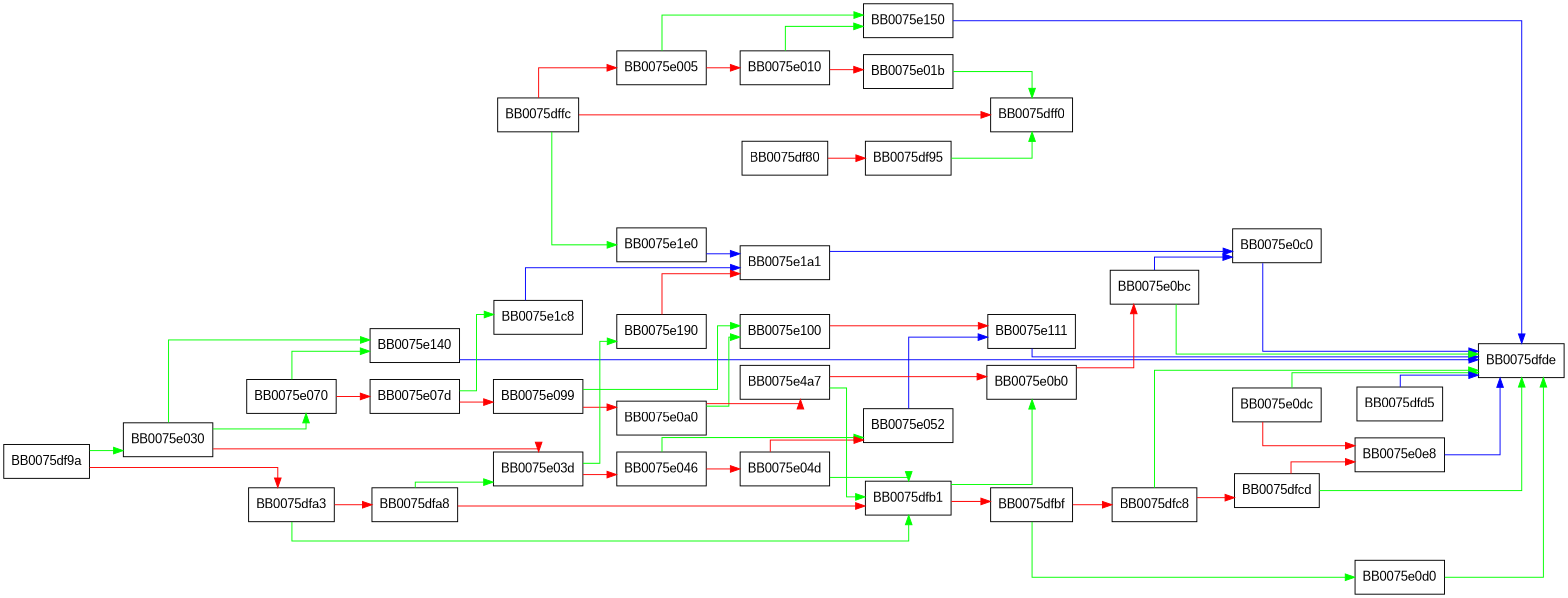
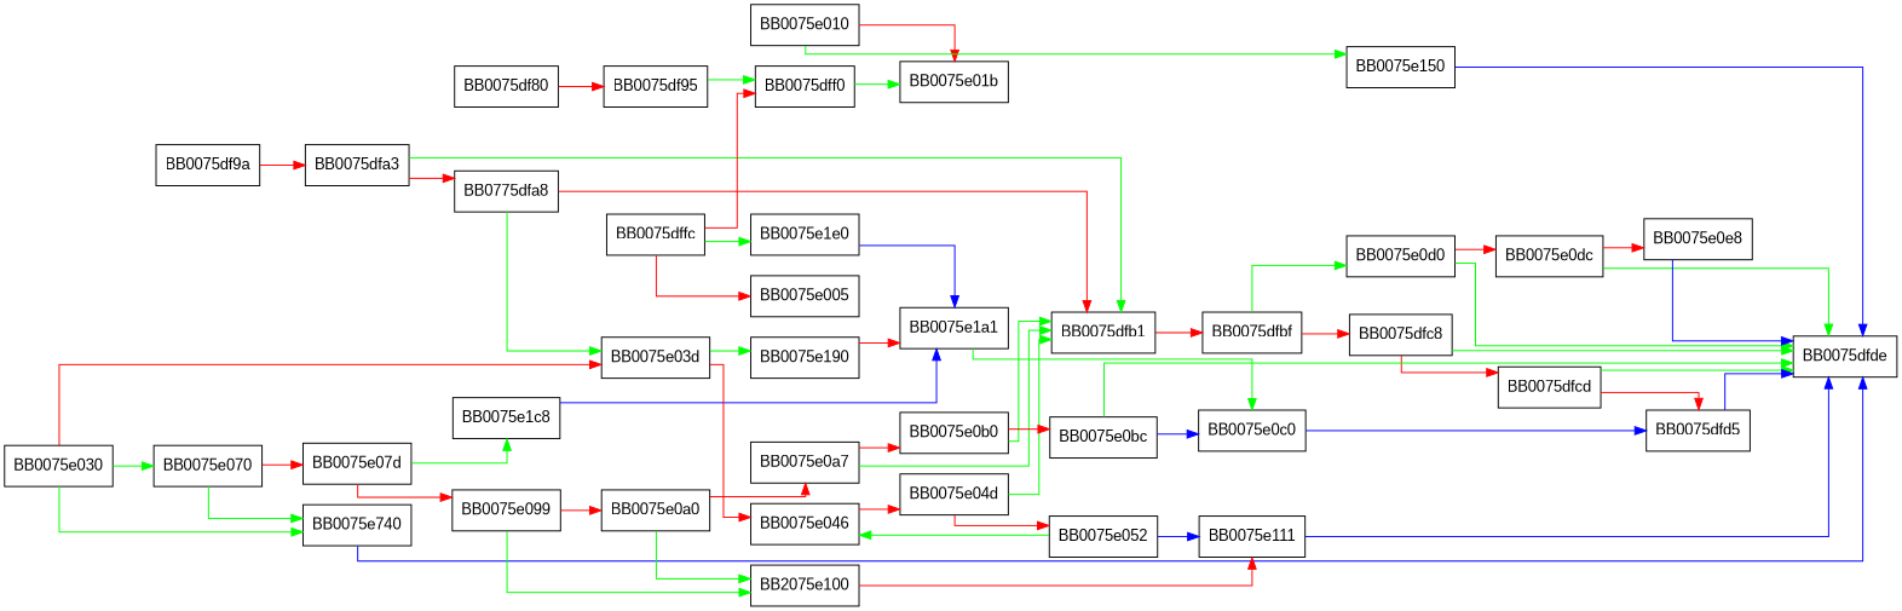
  digraph {
    fontname="Liberation Sans"
    rankdir=LR
    splines=ortho
    node [fontname="Liberation Sans" shape=box]
    edge [color=red fontname="Liberation Sans"]
    BB0075df80
    BB0075df95
    BB0075e070
-   BB0075e140
+   BB0075e140 [label=BB0075e740]
    BB0075e07d
    BB0075dff0
    BB0075dfde
    BB0075e1c8
    BB0075e099
    BB0075e01b
    BB0075df9a
    BB0075e030
    BB0075dfa3
    BB0075dffc
    BB0075e1e0
    BB0075e005
    BB0075e03d
    BB0075dfb1
-   BB0075dfa8
+   BB0075dfa8 [label=BB0775dfa8]
    BB0075e190
    BB0075e046
    BB0075dfbf
    BB0075e0d0
    BB0075dfc8
    BB0075e1a1
    n26 [label=BB0075e052]
    BB0075e04d
    BB0075e0dc
    BB0075dfcd
    BB0075e0e8
    BB0075dfd5
    BB0075e150
    BB0075e010
    BB0075e0c0
    BB0075e111
-   BB0075e100
+   BB0075e100 [label=BB2075e100]
    BB0075e0a0
-   BB0075e0a7 [label=BB0075e4a7]
+   BB0075e0a7
    BB0075e0b0
    BB0075e0bc
    BB0075df80 -> BB0075df95
    BB0075df95 -> BB0075dff0 [color=green]
    BB0075e070 -> BB0075e140 [color=green]
    BB0075e070 -> BB0075e07d
    BB0075e140 -> BB0075dfde [color=blue]
    BB0075e07d -> BB0075e1c8 [color=green]
    BB0075e07d -> BB0075e099
-   BB0075e01b -> BB0075dff0 [color=green]
+   BB0075dff0 -> BB0075e01b [color=green]
    BB0075e1c8 -> BB0075e1a1 [color=blue]
    BB0075e099 -> BB0075e100 [color=green]
    BB0075e099 -> BB0075e0a0
-   BB0075df9a -> BB0075e030 [color=green]
    BB0075df9a -> BB0075dfa3
    BB0075e030 -> BB0075e070 [color=green]
    BB0075e030 -> BB0075e140 [color=green]
    BB0075e030 -> BB0075e03d
    BB0075dfa3 -> BB0075dfb1 [color=green]
    BB0075dfa3 -> BB0075dfa8
    BB0075dffc -> BB0075dff0
    BB0075dffc -> BB0075e1e0 [color=green]
    BB0075dffc -> BB0075e005
    BB0075e1e0 -> BB0075e1a1 [color=blue]
-   BB0075e005 -> BB0075e150 [color=green]
-   BB0075e005 -> BB0075e010
    BB0075e03d -> BB0075e190 [color=green]
    BB0075e03d -> BB0075e046
    BB0075dfb1 -> BB0075dfbf
    BB0075dfa8 -> BB0075e03d [color=green]
    BB0075dfa8 -> BB0075dfb1
    BB0075e190 -> BB0075e1a1
-   BB0075e046 -> n26 [color=green]
+   n26 -> BB0075e046 [color=green]
    BB0075e046 -> BB0075e04d
    BB0075dfbf -> BB0075e0d0 [color=green]
    BB0075dfbf -> BB0075dfc8
    BB0075e0d0 -> BB0075dfde [color=green]
+   BB0075e0d0 -> BB0075e0dc
    BB0075dfc8 -> BB0075dfde [color=green]
    BB0075dfc8 -> BB0075dfcd
-   BB0075e1a1 -> BB0075e0c0 [color=blue]
+   BB0075e1a1 -> BB0075e0c0 [color=green]
    n26 -> BB0075e111 [color=blue]
    BB0075e04d -> BB0075dfb1 [color=green]
    BB0075e04d -> n26
    BB0075e0dc -> BB0075dfde [color=green]
    BB0075e0dc -> BB0075e0e8
    BB0075dfcd -> BB0075dfde [color=green]
-   BB0075dfcd -> BB0075e0e8
+   BB0075dfcd -> BB0075dfd5
    BB0075e0e8 -> BB0075dfde [color=blue]
    BB0075dfd5 -> BB0075dfde [color=blue]
    BB0075e150 -> BB0075dfde [color=blue]
    BB0075e010 -> BB0075e01b
    BB0075e010 -> BB0075e150 [color=green]
-   BB0075e0c0 -> BB0075dfde [color=blue]
+   BB0075e0c0 -> BB0075dfd5 [color=blue]
    BB0075e111 -> BB0075dfde [color=blue]
    BB0075e100 -> BB0075e111
    BB0075e0a0 -> BB0075e100 [color=green]
    BB0075e0a0 -> BB0075e0a7
    BB0075e0a7 -> BB0075dfb1 [color=green]
    BB0075e0a7 -> BB0075e0b0
-   BB0075dfb1 -> BB0075e0b0 [color=green]
+   BB0075e0b0 -> BB0075dfb1 [color=green]
    BB0075e0b0 -> BB0075e0bc
    BB0075e0bc -> BB0075dfde [color=green]
    BB0075e0bc -> BB0075e0c0 [color=blue]
  }
